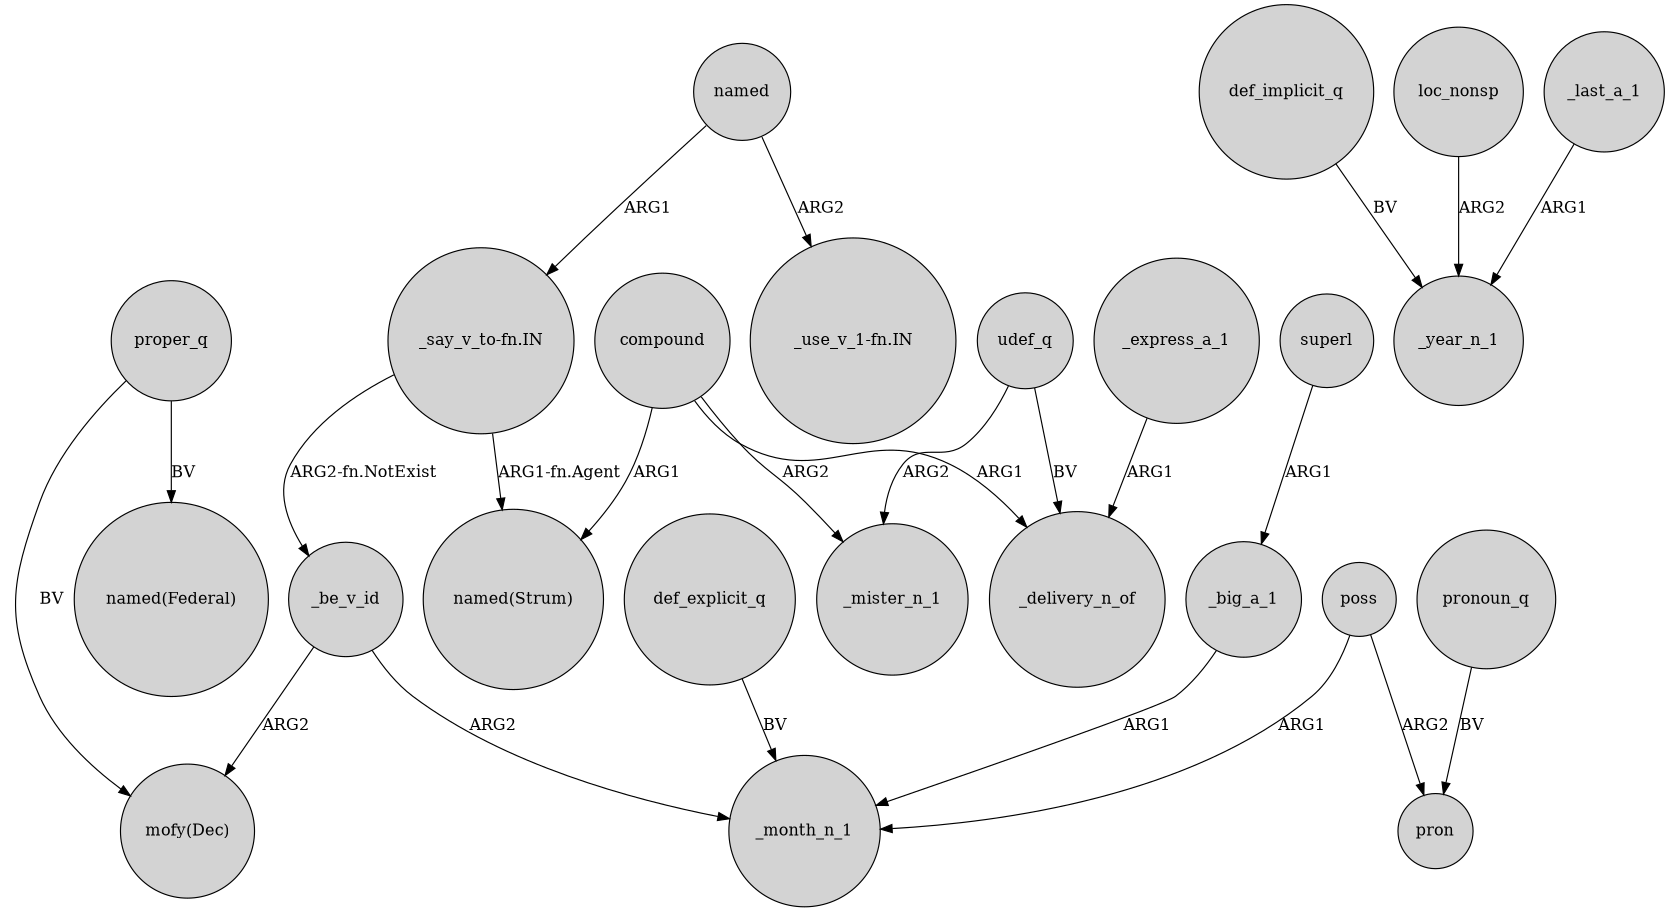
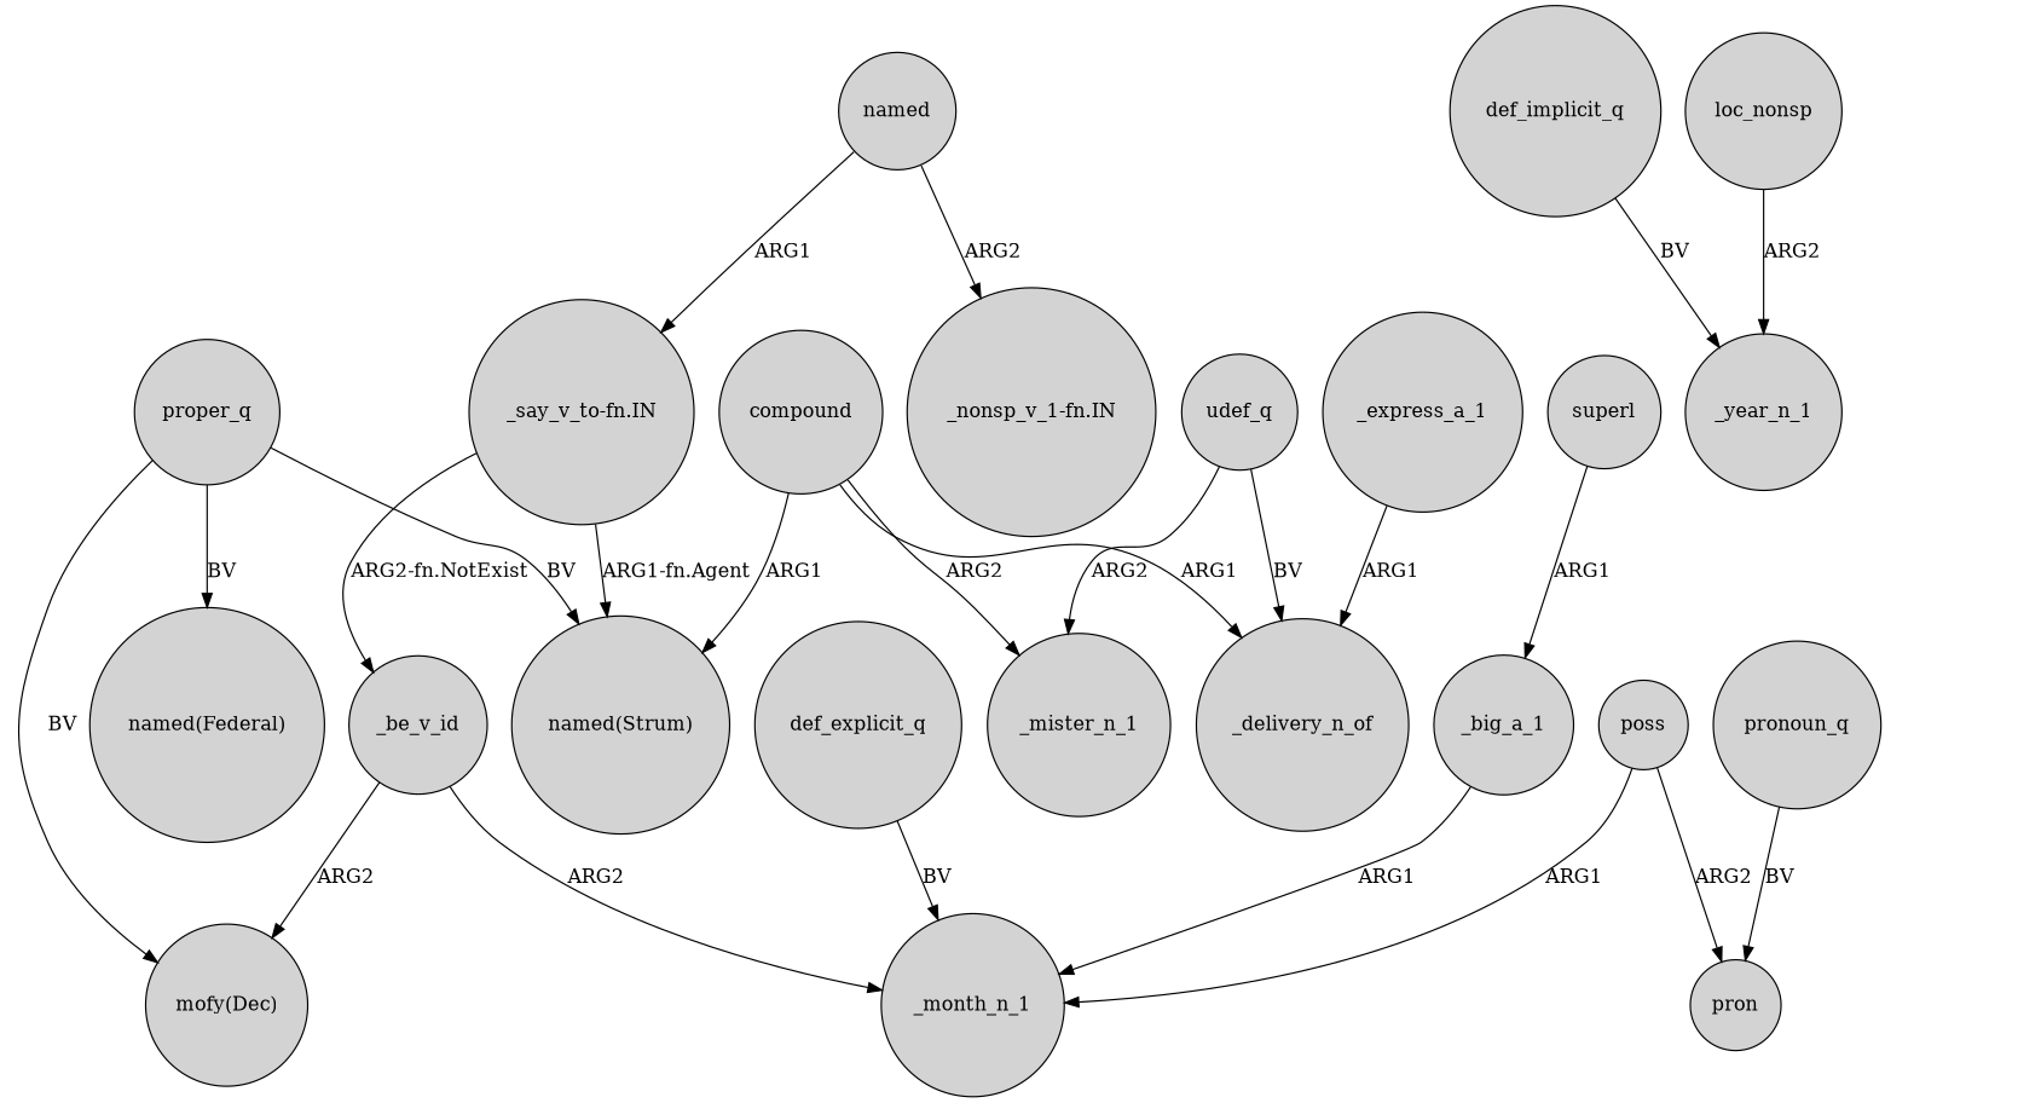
  digraph {
    node [shape=circle style=filled]
    _be_v_id
    "mofy(Dec)"
    _month_n_1
    "_say_v_to-fn.IN"
    "named(Strum)"
    poss
    pron
    def_implicit_q
    _year_n_1
    udef_q
    _delivery_n_of
    _mister_n_1
    proper_q
    "named(Federal)"
    compound
    n16 [label=named]
-   "_use_v_1-fn.IN"
+   "_use_v_1-fn.IN" [label="_nonsp_v_1-fn.IN"]
    _big_a_1
    _express_a_1
    pronoun_q
    loc_nonsp
-   _last_a_1
    def_explicit_q
    superl
    _be_v_id -> "mofy(Dec)" [label=ARG2]
    _be_v_id -> _month_n_1 [label=ARG2]
    "_say_v_to-fn.IN" -> _be_v_id [label="ARG2-fn.NotExist"]
    "_say_v_to-fn.IN" -> "named(Strum)" [label="ARG1-fn.Agent"]
    poss -> _month_n_1 [label=ARG1]
    poss -> pron [label=ARG2]
    def_implicit_q -> _year_n_1 [label=BV]
    udef_q -> _delivery_n_of [label=BV]
    udef_q -> _mister_n_1 [label=ARG2]
    proper_q -> "mofy(Dec)" [label=BV]
+   proper_q -> "named(Strum)" [label=BV]
    proper_q -> "named(Federal)" [label=BV]
    compound -> "named(Strum)" [label=ARG1]
    compound -> _delivery_n_of [label=ARG1]
    compound -> _mister_n_1 [label=ARG2]
    n16 -> "_say_v_to-fn.IN" [label=ARG1]
    n16 -> "_use_v_1-fn.IN" [label=ARG2]
    _big_a_1 -> _month_n_1 [label=ARG1]
    _express_a_1 -> _delivery_n_of [label=ARG1]
    pronoun_q -> pron [label=BV]
    loc_nonsp -> _year_n_1 [label=ARG2]
-   _last_a_1 -> _year_n_1 [label=ARG1]
    def_explicit_q -> _month_n_1 [label=BV]
    superl -> _big_a_1 [label=ARG1]
  }
